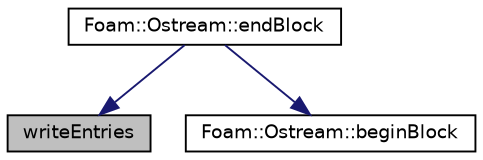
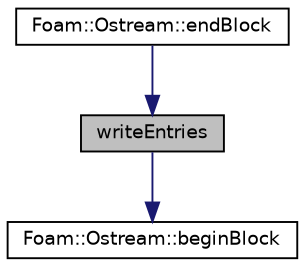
  digraph {
    rankdir=TB
    node [color=black fontname=Helvetica fontsize=10 shape=record]
    edge [color=midnightblue fontname=Helvetica fontsize=10 labelfontname=Helvetica labelfontsize=10 style=solid]
    n1 [fillcolor=grey75 fontcolor=black height=0.2 label=writeEntries style=filled width=0.4]
    n2 [height=0.2 label="Foam::Ostream::beginBlock" width=0.4]
    n3 [height=0.2 label="Foam::Ostream::endBlock" width=0.4]
-   n3 -> n2
+   n1 -> n2
    n3 -> n1
  }
